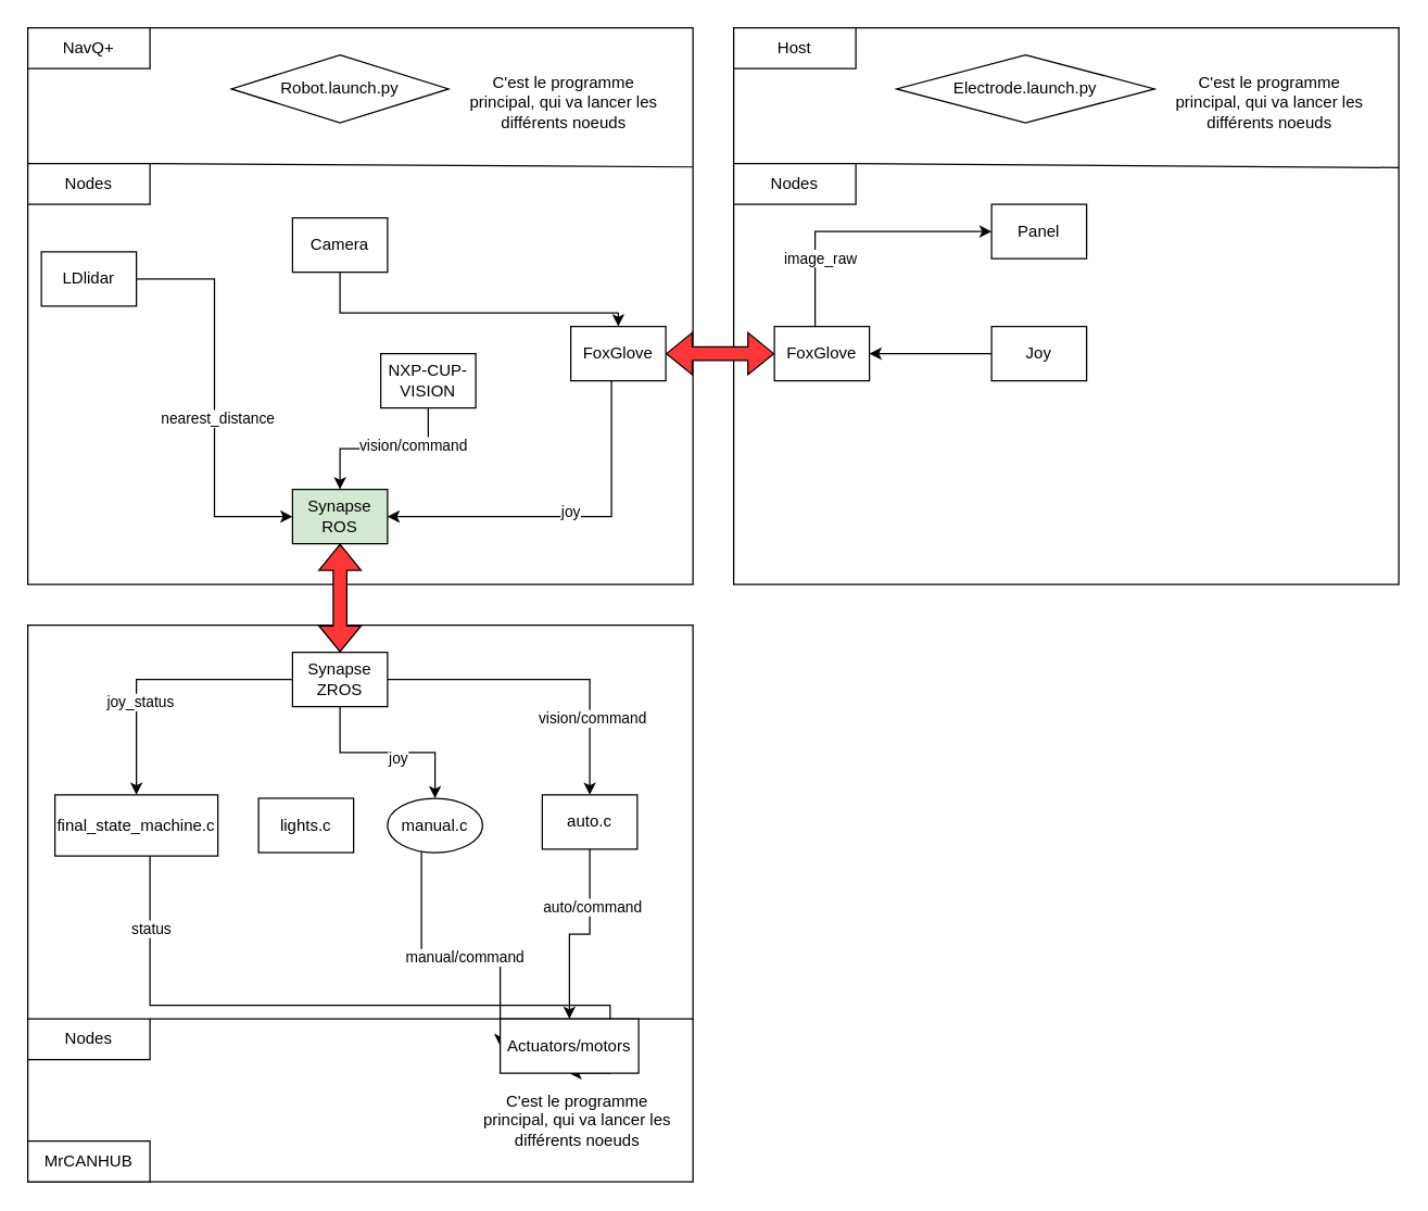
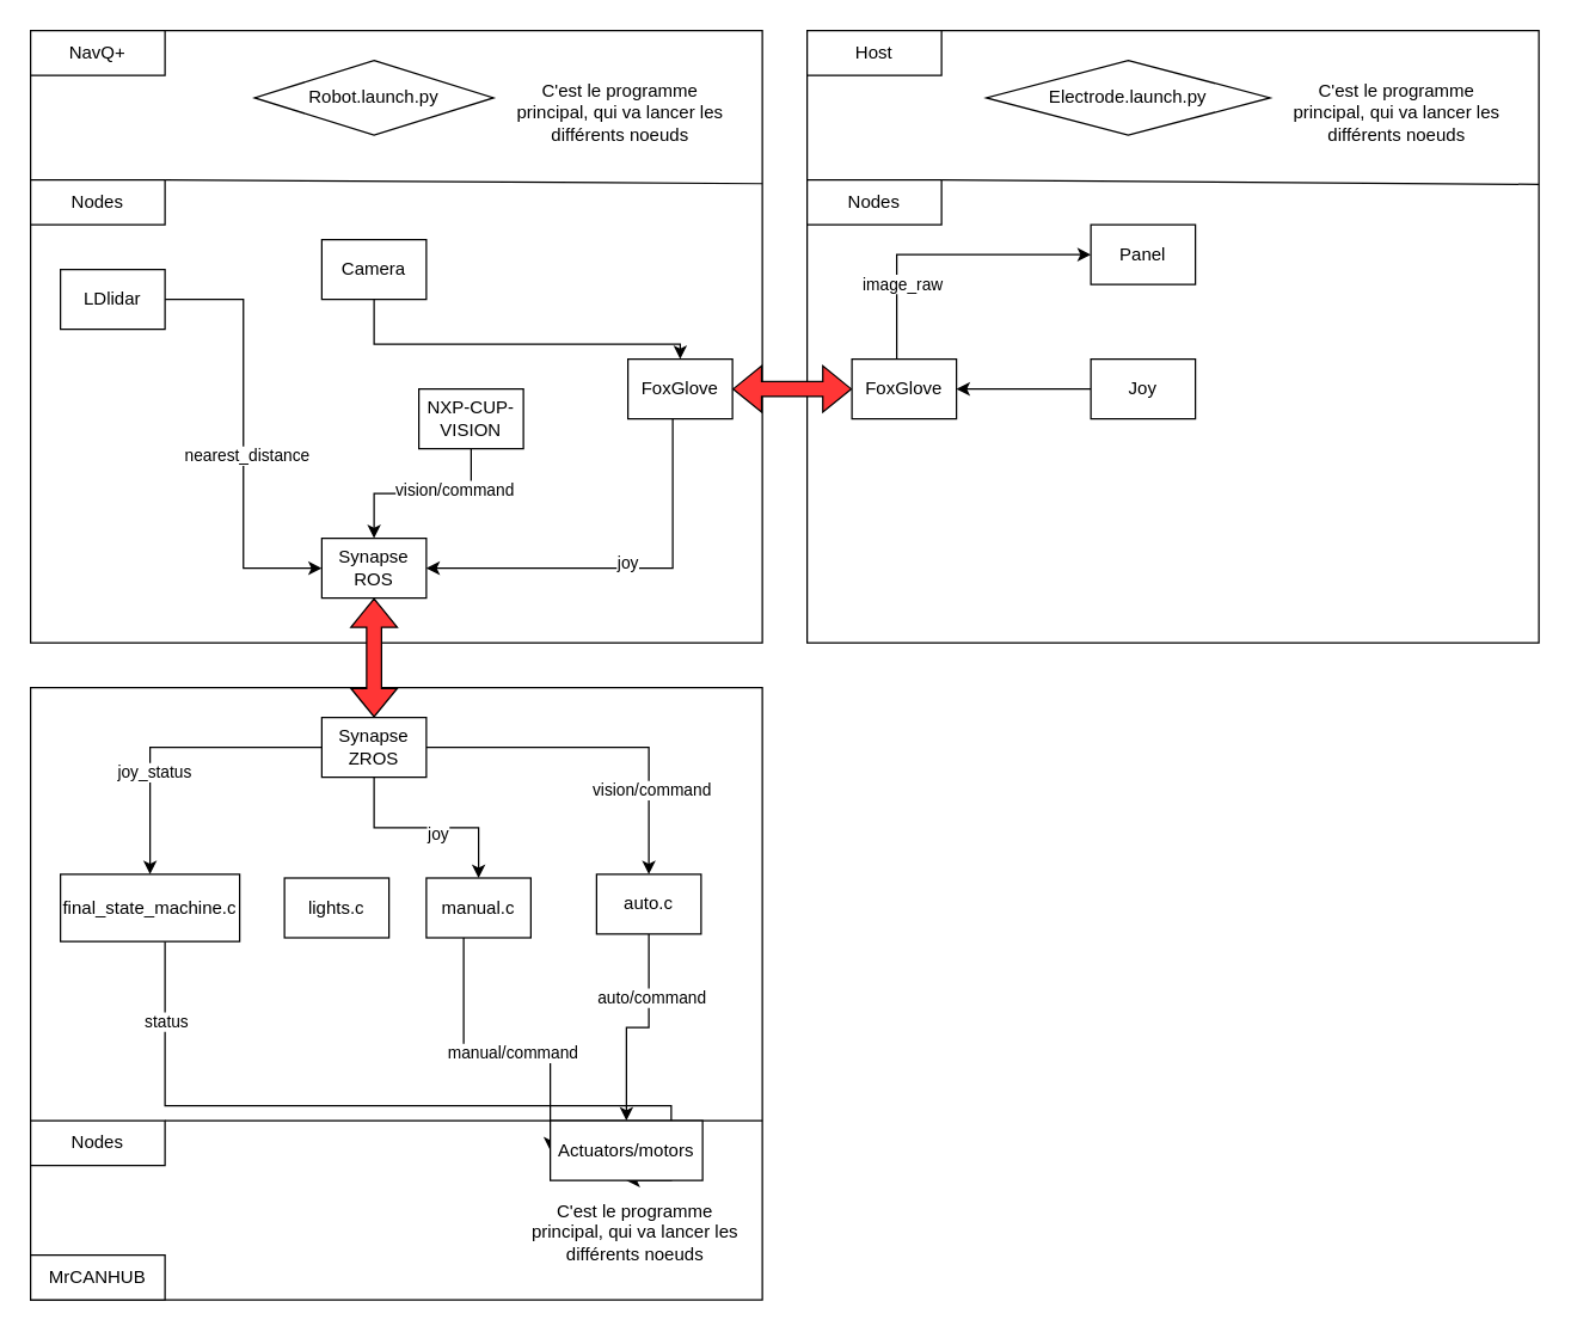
  <mxCell id="0" />
  <mxCell id="1" parent="0" />
  <mxCell id="2" value="" style="rounded=0;whiteSpace=wrap;html=1;" vertex="1" parent="1"><mxGeometry x="540" width="490" height="410" as="geometry" y="20" /></mxCell>
  <mxCell id="3" value="" style="rounded=0;whiteSpace=wrap;html=1;" vertex="1" parent="1"><mxGeometry width="490" height="410" as="geometry" x="20" y="20" /></mxCell>
  <mxCell id="4" value="NavQ+" style="rounded=0;whiteSpace=wrap;html=1;" vertex="1" parent="1"><mxGeometry width="90" height="30" as="geometry" x="20" y="20" /></mxCell>
  <mxCell id="5" value="Robot.launch.py" style="rhombus;whiteSpace=wrap;html=1;" vertex="1" parent="1"><mxGeometry x="170" y="40" width="160" height="50" as="geometry" /></mxCell>
  <mxCell id="6" style="edgeStyle=orthogonalEdgeStyle;rounded=0;orthogonalLoop=1;jettySize=auto;html=1;entryX=0;entryY=0.5;entryDx=0;entryDy=0;" edge="1" parent="1" source="8" target="14"><mxGeometry relative="1" as="geometry" /></mxCell>
  <mxCell id="7" value="nearest_distance" style="edgeLabel;html=1;align=center;verticalAlign=middle;resizable=0;points=[];" vertex="1" connectable="0" parent="6"><mxGeometry x="0.105" y="2" relative="1" as="geometry"><mxPoint as="offset" /></mxGeometry></mxCell>
- <mxCell id="8" value="LDlidar" style="rounded=0;whiteSpace=wrap;html=1;" vertex="1" parent="1"><mxGeometry x="30" y="185" width="70" height="40" as="geometry" /></mxCell>
+ <mxCell id="8" value="LDlidar" style="rounded=0;whiteSpace=wrap;html=1;" vertex="1" parent="1"><mxGeometry x="40" y="180" width="70" height="40" as="geometry" /></mxCell>
  <mxCell id="9" style="edgeStyle=orthogonalEdgeStyle;rounded=0;orthogonalLoop=1;jettySize=auto;html=1;" edge="1" parent="1" source="10" target="33"><mxGeometry relative="1" as="geometry"><Array as="points"><mxPoint x="250" y="230" /><mxPoint x="455" y="230" /></Array></mxGeometry></mxCell>
  <mxCell id="10" value="Camera" style="rounded=0;whiteSpace=wrap;html=1;" vertex="1" parent="1"><mxGeometry x="215" y="160" width="70" height="40" as="geometry" /></mxCell>
  <mxCell id="11" style="edgeStyle=orthogonalEdgeStyle;rounded=0;orthogonalLoop=1;jettySize=auto;html=1;" edge="1" parent="1" source="13" target="14"><mxGeometry relative="1" as="geometry" /></mxCell>
  <mxCell id="12" value="vision/command" style="edgeLabel;html=1;align=center;verticalAlign=middle;resizable=0;points=[];" vertex="1" connectable="0" parent="11"><mxGeometry x="-0.334" y="-3" relative="1" as="geometry"><mxPoint as="offset" /></mxGeometry></mxCell>
  <mxCell id="13" value="NXP-CUP-VISION" style="rounded=0;whiteSpace=wrap;html=1;" vertex="1" parent="1"><mxGeometry x="280" y="260" width="70" height="40" as="geometry" /></mxCell>
- <mxCell id="14" value="Synapse ROS" style="rounded=0;whiteSpace=wrap;html=1;fillColor=#d5e8d4;" vertex="1" parent="1"><mxGeometry x="215" y="360" width="70" height="40" as="geometry" /></mxCell>
+ <mxCell id="14" value="Synapse ROS" style="rounded=0;whiteSpace=wrap;html=1;" vertex="1" parent="1"><mxGeometry x="215" y="360" width="70" height="40" as="geometry" /></mxCell>
  <mxCell id="15" value="" style="endArrow=none;html=1;rounded=0;exitX=1;exitY=0;exitDx=0;exitDy=0;entryX=1;entryY=0.25;entryDx=0;entryDy=0;" edge="1" parent="1" source="17" target="3"><mxGeometry width="50" height="50" relative="1" as="geometry"><mxPoint x="270" y="150" as="sourcePoint" /><mxPoint x="320" y="100" as="targetPoint" /></mxGeometry></mxCell>
  <mxCell id="16" value="C'est le programme principal, qui va lancer les différents noeuds" style="text;html=1;align=center;verticalAlign=middle;whiteSpace=wrap;rounded=0;" vertex="1" parent="1"><mxGeometry x="340" y="50" width="150" height="50" as="geometry" /></mxCell>
  <mxCell id="17" value="Nodes" style="rounded=0;whiteSpace=wrap;html=1;" vertex="1" parent="1"><mxGeometry y="120" width="90" height="30" as="geometry" x="20" /></mxCell>
  <mxCell id="18" value="" style="rounded=0;whiteSpace=wrap;html=1;" vertex="1" parent="1"><mxGeometry y="460" width="490" height="410" as="geometry" x="20" /></mxCell>
  <mxCell id="19" value="MrCANHUB" style="rounded=0;whiteSpace=wrap;html=1;" vertex="1" parent="1"><mxGeometry y="840" width="90" height="30" as="geometry" x="20" /></mxCell>
  <mxCell id="20" style="edgeStyle=orthogonalEdgeStyle;rounded=0;orthogonalLoop=1;jettySize=auto;html=1;" edge="1" parent="1" source="26" target="37"><mxGeometry relative="1" as="geometry" /></mxCell>
  <mxCell id="21" value="joy_status" style="edgeLabel;html=1;align=center;verticalAlign=middle;resizable=0;points=[];" vertex="1" connectable="0" parent="20"><mxGeometry x="0.313" y="2" relative="1" as="geometry"><mxPoint as="offset" /></mxGeometry></mxCell>
  <mxCell id="22" style="edgeStyle=orthogonalEdgeStyle;rounded=0;orthogonalLoop=1;jettySize=auto;html=1;entryX=0.5;entryY=0;entryDx=0;entryDy=0;" edge="1" parent="1" source="26" target="40"><mxGeometry relative="1" as="geometry" /></mxCell>
  <mxCell id="23" value="joy" style="edgeLabel;html=1;align=center;verticalAlign=middle;resizable=0;points=[];" vertex="1" connectable="0" parent="22"><mxGeometry x="0.102" y="-4" relative="1" as="geometry"><mxPoint as="offset" /></mxGeometry></mxCell>
  <mxCell id="24" style="edgeStyle=orthogonalEdgeStyle;rounded=0;orthogonalLoop=1;jettySize=auto;html=1;" edge="1" parent="1" source="26" target="56"><mxGeometry relative="1" as="geometry" /></mxCell>
  <mxCell id="25" value="vision/command" style="edgeLabel;html=1;align=center;verticalAlign=middle;resizable=0;points=[];" vertex="1" connectable="0" parent="24"><mxGeometry x="0.51" y="1" relative="1" as="geometry"><mxPoint as="offset" /></mxGeometry></mxCell>
  <mxCell id="26" value="Synapse ZROS" style="rounded=0;whiteSpace=wrap;html=1;" vertex="1" parent="1"><mxGeometry x="215" y="480" width="70" height="40" as="geometry" /></mxCell>
  <mxCell id="27" value="" style="endArrow=none;html=1;rounded=0;exitX=1;exitY=0;exitDx=0;exitDy=0;" edge="1" parent="1" source="29"><mxGeometry width="50" height="50" relative="1" as="geometry"><mxPoint x="270" y="590" as="sourcePoint" /><mxPoint x="510" y="750" as="targetPoint" /></mxGeometry></mxCell>
  <mxCell id="28" value="C'est le programme principal, qui va lancer les différents noeuds" style="text;html=1;align=center;verticalAlign=middle;whiteSpace=wrap;rounded=0;" vertex="1" parent="1"><mxGeometry x="350" y="800" width="150" height="50" as="geometry" /></mxCell>
  <mxCell id="29" value="Nodes" style="rounded=0;whiteSpace=wrap;html=1;" vertex="1" parent="1"><mxGeometry y="750" width="90" height="30" as="geometry" x="20" /></mxCell>
  <mxCell id="30" value="" style="shape=flexArrow;endArrow=classic;startArrow=classic;html=1;rounded=0;exitX=0.5;exitY=1;exitDx=0;exitDy=0;entryX=0.5;entryY=0;entryDx=0;entryDy=0;strokeColor=default;fillColor=#FF3636;" edge="1" parent="1" source="14" target="26"><mxGeometry width="100" height="100" relative="1" as="geometry"><mxPoint x="300" y="380" as="sourcePoint" /><mxPoint x="400" y="280" as="targetPoint" /></mxGeometry></mxCell>
  <mxCell id="31" style="edgeStyle=orthogonalEdgeStyle;rounded=0;orthogonalLoop=1;jettySize=auto;html=1;entryX=1;entryY=0.5;entryDx=0;entryDy=0;" edge="1" parent="1" source="33" target="14"><mxGeometry relative="1" as="geometry"><Array as="points"><mxPoint x="450" y="380" /></Array></mxGeometry></mxCell>
  <mxCell id="32" value="joy" style="edgeLabel;html=1;align=center;verticalAlign=middle;resizable=0;points=[];" vertex="1" connectable="0" parent="31"><mxGeometry x="-0.015" y="-4" relative="1" as="geometry"><mxPoint as="offset" /></mxGeometry></mxCell>
  <mxCell id="33" value="FoxGlove" style="rounded=0;whiteSpace=wrap;html=1;" vertex="1" parent="1"><mxGeometry x="420" y="240" width="70" height="40" as="geometry" /></mxCell>
  <mxCell id="34" value="" style="shape=flexArrow;endArrow=classic;startArrow=classic;html=1;rounded=0;strokeColor=default;fillColor=#FF3636;entryX=1;entryY=0.5;entryDx=0;entryDy=0;" edge="1" parent="1" target="33"><mxGeometry width="100" height="100" relative="1" as="geometry"><mxPoint x="570" y="260" as="sourcePoint" /><mxPoint x="620" y="320" as="targetPoint" /></mxGeometry></mxCell>
  <mxCell id="35" style="edgeStyle=orthogonalEdgeStyle;rounded=0;orthogonalLoop=1;jettySize=auto;html=1;entryX=0.5;entryY=1;entryDx=0;entryDy=0;" edge="1" parent="1" source="37" target="41"><mxGeometry relative="1" as="geometry"><Array as="points"><mxPoint x="110" y="740" /><mxPoint x="449" y="740" /></Array></mxGeometry></mxCell>
  <mxCell id="36" value="status" style="edgeLabel;html=1;align=center;verticalAlign=middle;resizable=0;points=[];" vertex="1" connectable="0" parent="35"><mxGeometry x="-0.799" relative="1" as="geometry"><mxPoint as="offset" /></mxGeometry></mxCell>
  <mxCell id="37" value="final_state_machine.c" style="rounded=0;whiteSpace=wrap;html=1;" vertex="1" parent="1"><mxGeometry x="40" y="585" width="120" height="45" as="geometry" /></mxCell>
  <mxCell id="38" style="edgeStyle=orthogonalEdgeStyle;rounded=0;orthogonalLoop=1;jettySize=auto;html=1;entryX=0;entryY=0.5;entryDx=0;entryDy=0;" edge="1" parent="1" source="40" target="41"><mxGeometry relative="1" as="geometry"><Array as="points"><mxPoint x="310" y="700" /></Array></mxGeometry></mxCell>
  <mxCell id="39" value="manual/command" style="edgeLabel;html=1;align=center;verticalAlign=middle;resizable=0;points=[];" vertex="1" connectable="0" parent="38"><mxGeometry x="0.047" y="-4" relative="1" as="geometry"><mxPoint as="offset" /></mxGeometry></mxCell>
- <mxCell id="40" value="manual.c" style="ellipse;whiteSpace=wrap;html=1;" vertex="1" parent="1"><mxGeometry x="285" y="587.5" width="70" height="40" as="geometry" /></mxCell>
+ <mxCell id="40" value="manual.c" style="rounded=0;whiteSpace=wrap;html=1;" vertex="1" parent="1"><mxGeometry x="285" y="587.5" width="70" height="40" as="geometry" /></mxCell>
  <mxCell id="41" value="Actuators/motors" style="rounded=0;whiteSpace=wrap;html=1;" vertex="1" parent="1"><mxGeometry x="368" y="750" width="102" height="40" as="geometry" /></mxCell>
  <mxCell id="42" value="lights.c" style="rounded=0;whiteSpace=wrap;html=1;" vertex="1" parent="1"><mxGeometry x="190" y="587.5" width="70" height="40" as="geometry" /></mxCell>
  <mxCell id="43" value="Host" style="rounded=0;whiteSpace=wrap;html=1;" vertex="1" parent="1"><mxGeometry x="540" width="90" height="30" as="geometry" y="20" /></mxCell>
  <mxCell id="44" value="Electrode.launch.py" style="rhombus;whiteSpace=wrap;html=1;" vertex="1" parent="1"><mxGeometry x="660" y="40" width="190" height="50" as="geometry" /></mxCell>
  <mxCell id="45" value="" style="endArrow=none;html=1;rounded=0;exitX=1;exitY=0;exitDx=0;exitDy=0;entryX=1;entryY=0.25;entryDx=0;entryDy=0;" edge="1" parent="1"><mxGeometry width="50" height="50" relative="1" as="geometry"><mxPoint x="630" y="120" as="sourcePoint" /><mxPoint x="1030" y="123" as="targetPoint" /></mxGeometry></mxCell>
  <mxCell id="46" value="C'est le programme principal, qui va lancer les différents noeuds" style="text;html=1;align=center;verticalAlign=middle;whiteSpace=wrap;rounded=0;" vertex="1" parent="1"><mxGeometry x="860" y="50" width="150" height="50" as="geometry" /></mxCell>
  <mxCell id="47" value="Nodes" style="rounded=0;whiteSpace=wrap;html=1;" vertex="1" parent="1"><mxGeometry x="540" y="120" width="90" height="30" as="geometry" /></mxCell>
  <mxCell id="48" style="edgeStyle=orthogonalEdgeStyle;rounded=0;orthogonalLoop=1;jettySize=auto;html=1;entryX=0;entryY=0.5;entryDx=0;entryDy=0;" edge="1" parent="1" source="50" target="53"><mxGeometry relative="1" as="geometry"><Array as="points"><mxPoint x="600" y="170" /></Array></mxGeometry></mxCell>
  <mxCell id="49" value="image_raw" style="edgeLabel;html=1;align=center;verticalAlign=middle;resizable=0;points=[];" vertex="1" connectable="0" parent="48"><mxGeometry x="-0.488" y="-3" relative="1" as="geometry"><mxPoint as="offset" /></mxGeometry></mxCell>
  <mxCell id="50" value="FoxGlove" style="rounded=0;whiteSpace=wrap;html=1;" vertex="1" parent="1"><mxGeometry x="570" y="240" width="70" height="40" as="geometry" /></mxCell>
  <mxCell id="51" style="edgeStyle=orthogonalEdgeStyle;rounded=0;orthogonalLoop=1;jettySize=auto;html=1;" edge="1" parent="1" source="52" target="50"><mxGeometry relative="1" as="geometry" /></mxCell>
  <mxCell id="52" value="Joy" style="rounded=0;whiteSpace=wrap;html=1;" vertex="1" parent="1"><mxGeometry x="730" y="240" width="70" height="40" as="geometry" /></mxCell>
  <mxCell id="53" value="Panel" style="rounded=0;whiteSpace=wrap;html=1;" vertex="1" parent="1"><mxGeometry x="730" y="150" width="70" height="40" as="geometry" /></mxCell>
  <mxCell id="54" style="edgeStyle=orthogonalEdgeStyle;rounded=0;orthogonalLoop=1;jettySize=auto;html=1;" edge="1" parent="1" source="56" target="41"><mxGeometry relative="1" as="geometry" /></mxCell>
  <mxCell id="55" value="auto/command" style="edgeLabel;html=1;align=center;verticalAlign=middle;resizable=0;points=[];" vertex="1" connectable="0" parent="54"><mxGeometry x="-0.4" y="1" relative="1" as="geometry"><mxPoint as="offset" /></mxGeometry></mxCell>
  <mxCell id="56" value="auto.c" style="rounded=0;whiteSpace=wrap;html=1;" vertex="1" parent="1"><mxGeometry x="399" y="585" width="70" height="40" as="geometry" /></mxCell>
